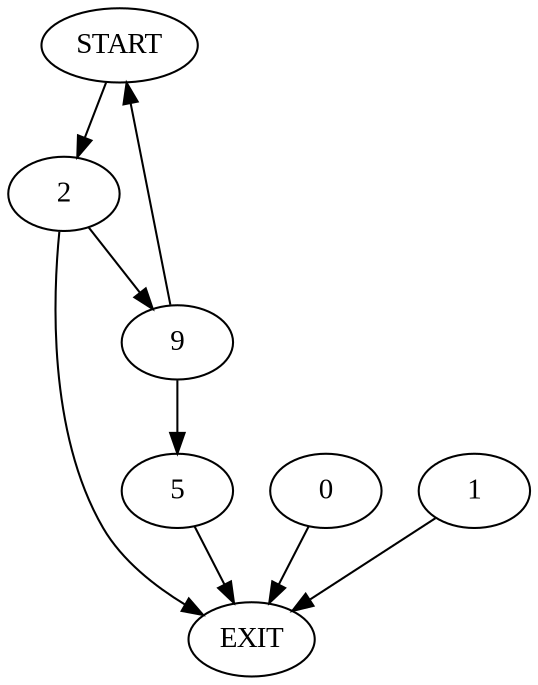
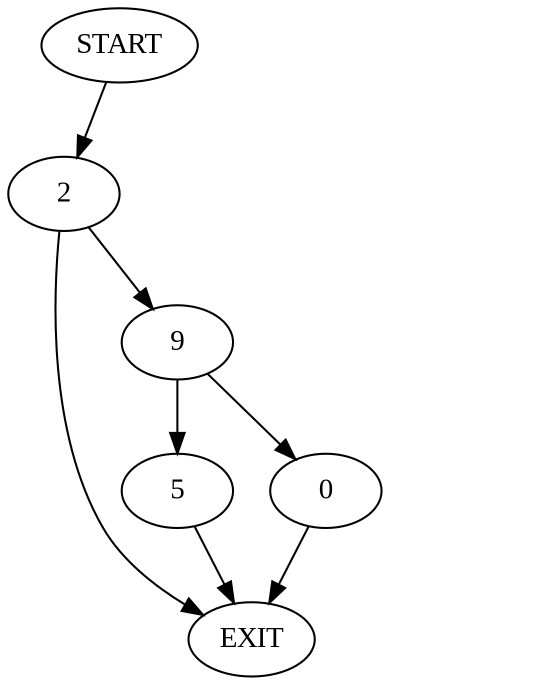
  digraph {
    fontname="Liberation Serif"
    node [fontname="Liberation Serif"]
    edge [fontname="Liberation Serif"]
    n1 [label=START]
    2
    n3 [label=EXIT]
-   1
    n5 [label=9]
    5
    n7 [label=0]
    n1 -> 2
    2 -> n3
    2 -> n5
-   1 -> n3
    n5 -> 5
-   n5 -> n1
+   n5 -> n7
    5 -> n3
    n7 -> n3
  }
